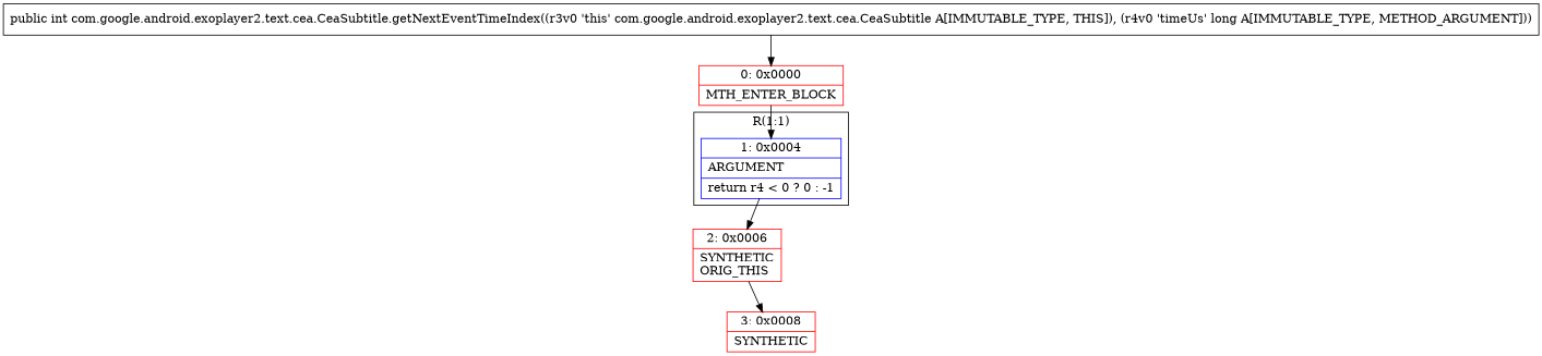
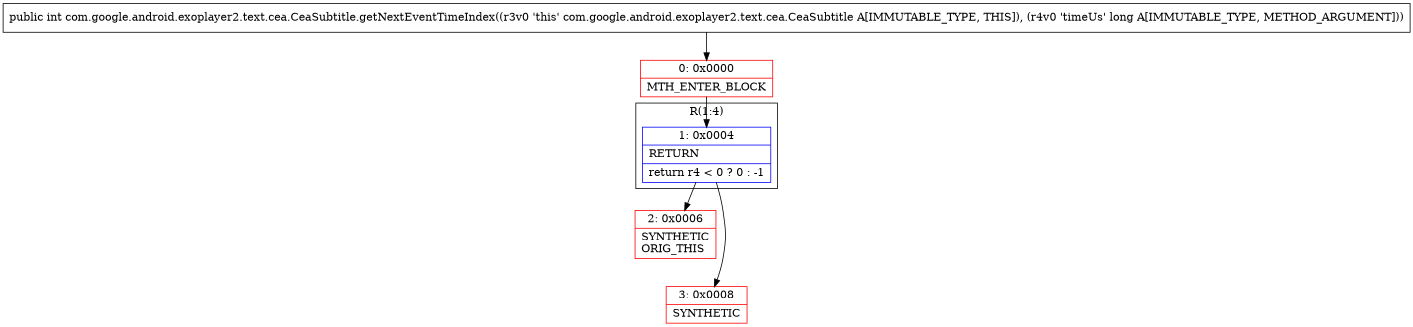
  digraph {
    node [color=red shape=record]
-   n1 [color=blue label="{1\:\ 0x0004|ARGUMENT\l|return r4 \< 0 ? 0 : \-1\l}"]
+   n1 [color=blue label="{1\:\ 0x0004|RETURN\l|return r4 \< 0 ? 0 : \-1\l}"]
    n2 [label="{2\:\ 0x0006|SYNTHETIC\lORIG_THIS\l}"]
    n3 [label="{3\:\ 0x0008|SYNTHETIC\l}"]
    n4 [label="{0\:\ 0x0000|MTH_ENTER_BLOCK\l}"]
    n5 [label="{public int com.google.android.exoplayer2.text.cea.CeaSubtitle.getNextEventTimeIndex((r3v0 'this' com.google.android.exoplayer2.text.cea.CeaSubtitle A[IMMUTABLE_TYPE, THIS]), (r4v0 'timeUs' long A[IMMUTABLE_TYPE, METHOD_ARGUMENT])) }" color=""]
    subgraph cluster_1 {
-     label="R(1:1)"
+     label="R(1:4)"
      n1
    }
    n1 -> n2
-   n2 -> n3
+   n1 -> n3
    n4 -> n1
    n5 -> n4
  }
